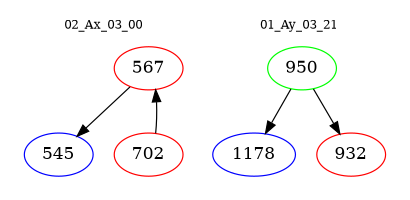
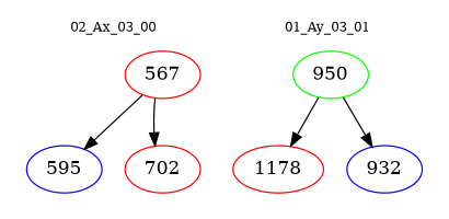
  digraph {
    node [color=red]
    edge [color=black]
    n1 [label=567]
-   n2 [color=blue label=545]
+   n2 [color=blue label=595]
    n3 [label=702]
    n4 [color=green label=950]
-   n5 [color=blue label=1178]
-   n6 [label=932]
+   n5 [label=1178]
+   n6 [color=blue label=932]
    subgraph cluster_1 {
      color=white
      fontsize=10
      label="02_Ax_03_00"
      n1
      n2
      n3
    }
    subgraph cluster_2 {
      color=white
      fontsize=10
-     label="01_Ay_03_21"
+     label="01_Ay_03_01"
      n4
      n5
      n6
    }
    n1 -> n2
-   n3 -> n1
+   n1 -> n3
    n4 -> n5
    n4 -> n6
  }
